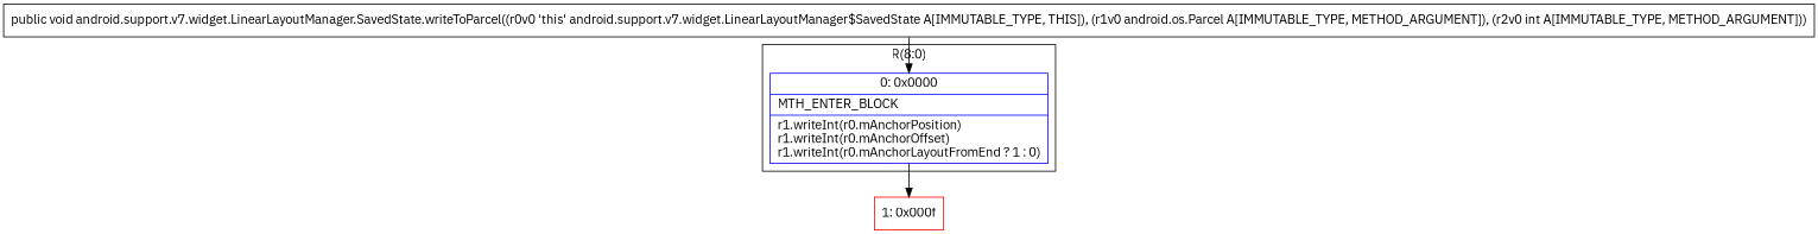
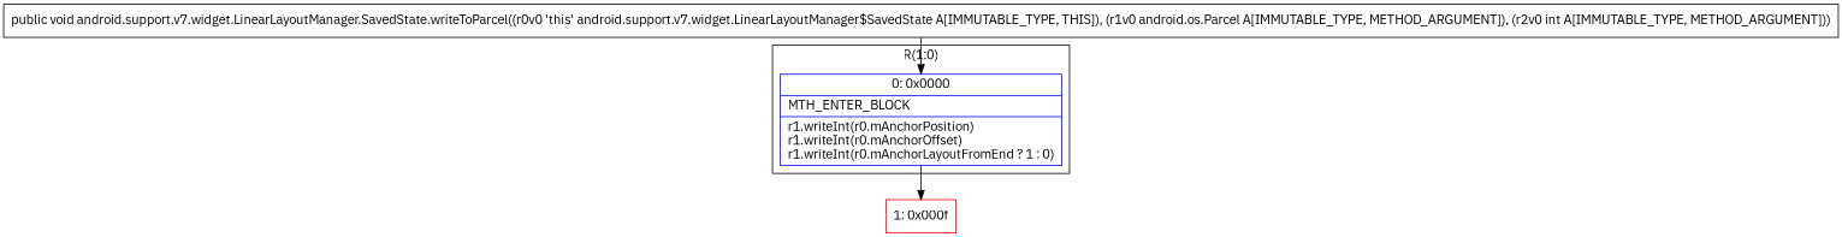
  digraph {
    fontname="IBM Plex Sans"
    node [shape=record fontname="IBM Plex Sans"]
    edge [fontname="IBM Plex Sans"]
    n1 [color=blue label="{0\:\ 0x0000|MTH_ENTER_BLOCK\l|r1.writeInt(r0.mAnchorPosition)\lr1.writeInt(r0.mAnchorOffset)\lr1.writeInt(r0.mAnchorLayoutFromEnd ? 1 : 0)\l}"]
    n2 [color=red label="{1\:\ 0x000f}"]
    n3 [label="{public void android.support.v7.widget.LinearLayoutManager.SavedState.writeToParcel((r0v0 'this' android.support.v7.widget.LinearLayoutManager$SavedState A[IMMUTABLE_TYPE, THIS]), (r1v0 android.os.Parcel A[IMMUTABLE_TYPE, METHOD_ARGUMENT]), (r2v0 int A[IMMUTABLE_TYPE, METHOD_ARGUMENT])) }"]
    subgraph cluster_1 {
-     label="R(8:0)"
+     label="R(1:0)"
      n1
    }
    n1 -> n2
    n3 -> n1
  }
